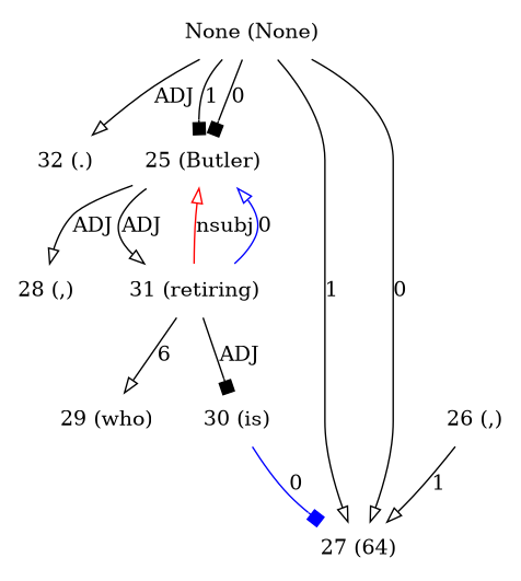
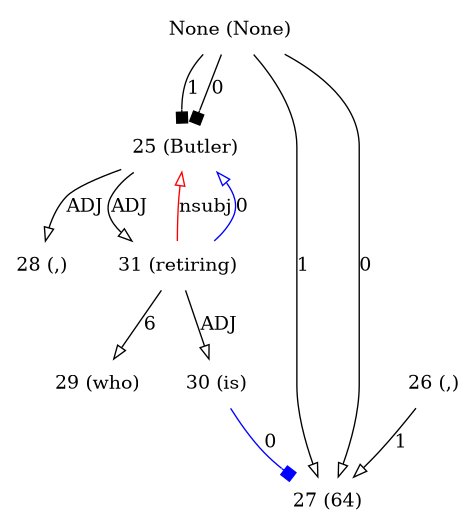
  digraph {
    fontname="DejaVu Serif"
    node [fontname="DejaVu Serif" shape=plaintext]
    edge [arrowhead=onormal dir=forward fontname="DejaVu Serif"]
    n1 [label="None (None)"]
-   n2 [label="32 (.)"]
    n3 [label="25 (Butler)"]
    n4 [label="27 (64)"]
    n5 [label="28 (,)"]
    n6 [label="31 (retiring)"]
    n7 [label="26 (,)"]
    n8 [label="29 (who)"]
    n9 [label="30 (is)"]
-   n1 -> n2 [label=ADJ]
    n1 -> n3 [arrowhead=box label=1]
    n1 -> n3 [arrowhead=box label=0]
    n1 -> n4 [label=1]
    n1 -> n4 [label=0]
    n3 -> n5 [label=ADJ]
    n3 -> n6 [label=ADJ]
    n6 -> n3 [color=red label=nsubj]
    n6 -> n3 [color=blue label=0]
    n6 -> n8 [label=6]
-   n6 -> n9 [arrowhead=box label=ADJ]
+   n6 -> n9 [label=ADJ]
    n7 -> n4 [label=1]
    n9 -> n4 [arrowhead=box color=blue label=0]
  }
